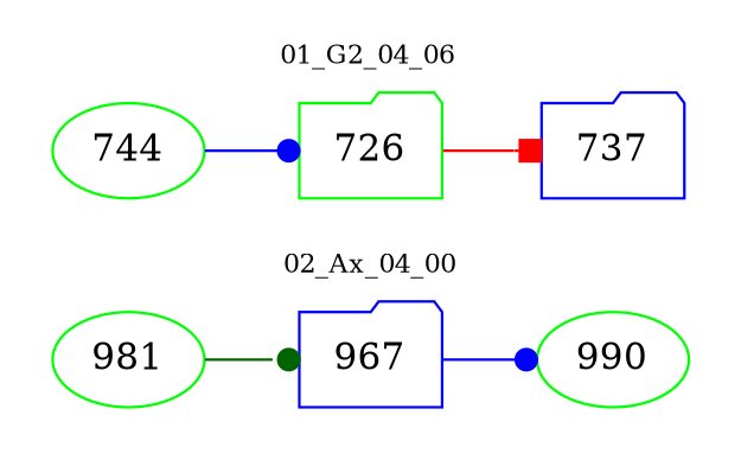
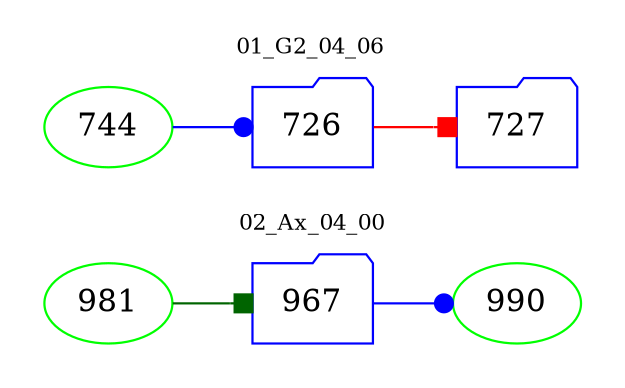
  digraph {
    rankdir=LR
    node [color=green shape=ellipse]
    edge [arrowhead=box color=blue]
    n1 [label=981]
    n2 [color=blue label=967 shape=folder]
    n3 [label=990]
    n4 [label=744]
-   n5 [label=726 shape=folder]
-   n6 [color=blue label=737 shape=folder]
+   n5 [color=blue label=726 shape=folder]
+   n6 [color=blue label=727 shape=folder]
    subgraph cluster_1 {
      color=white
      fontsize=10
      label="02_Ax_04_00"
      n1
      n2
      n3
    }
    subgraph cluster_2 {
      color=white
      fontsize=10
      label="01_G2_04_06"
      n4
      n5
      n6
    }
-   n1 -> n2 [arrowhead=dot color=darkgreen]
+   n1 -> n2 [color=darkgreen]
    n2 -> n3 [arrowhead=dot]
    n4 -> n5 [arrowhead=dot]
    n5 -> n6 [color=red]
  }
